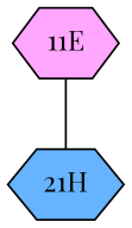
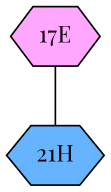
  graph {
    fontname="Playfair Display"
    node [style=radial shape=hexagon fontname="Playfair Display"]
-   "17E" [fillcolor="#FFA6FF" label="11E"]
+   "17E" [fillcolor="#FFA6FF"]
    "21H" [fillcolor="#66B3FF"]
    "17E" -- "21H" [penwidth=1 fontname="Playfair Display"]
  }
